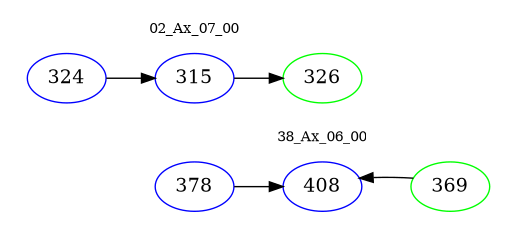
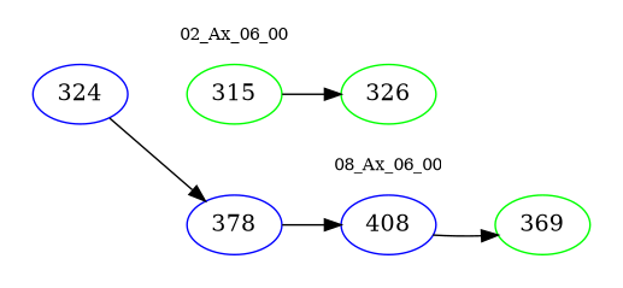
  digraph {
    rankdir=LR
    node [color=blue]
    edge [color=black]
    n1 [label=378]
    n2 [color=green label=369]
    n3 [label=408]
    n4 [label=324]
-   n5 [label=315]
+   n5 [color=green label=315]
    n6 [color=green label=326]
    subgraph cluster_1 {
      color=white
      fontsize=10
-     label="38_Ax_06_00"
+     label="08_Ax_06_00"
      n1
      n2
      n3
    }
    subgraph cluster_2 {
      color=white
      fontsize=10
-     label="02_Ax_07_00"
+     label="02_Ax_06_00"
      n4
      n5
      n6
    }
    n1 -> n3
-   n2 -> n3
-   n4 -> n5
+   n3 -> n2
+   n4 -> n1
    n5 -> n6
  }
